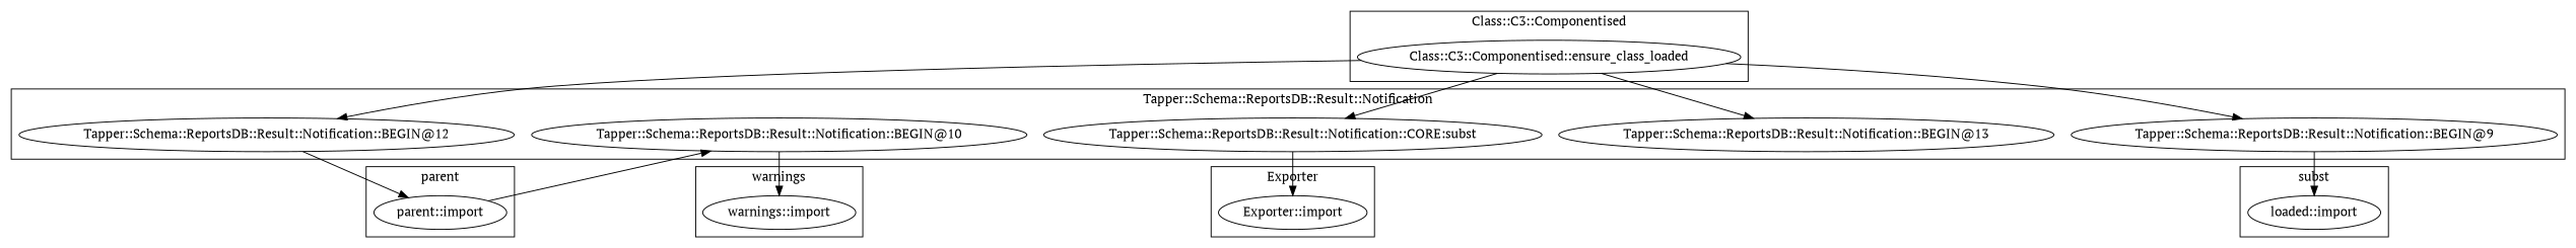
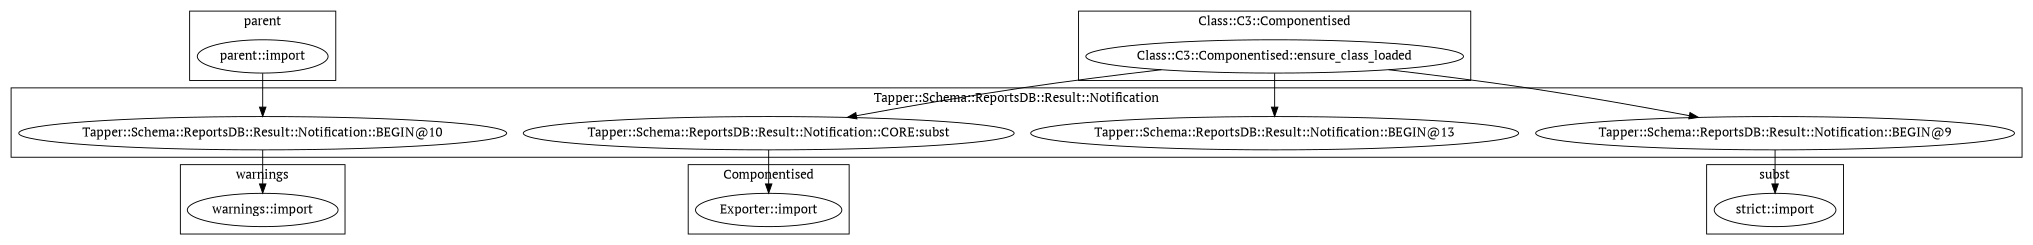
  digraph {
    fontname="PT Serif"
    node [fontname="PT Serif"]
    edge [fontname="PT Serif"]
    "Tapper::Schema::ReportsDB::Result::Notification::BEGIN@13"
-   "Tapper::Schema::ReportsDB::Result::Notification::BEGIN@12"
    "Tapper::Schema::ReportsDB::Result::Notification::BEGIN@10"
    "Tapper::Schema::ReportsDB::Result::Notification::CORE:subst"
    "Tapper::Schema::ReportsDB::Result::Notification::BEGIN@9"
    "parent::import"
    "Exporter::import"
    "Class::C3::Componentised::ensure_class_loaded"
    "warnings::import"
-   "strict::import" [label="loaded::import"]
+   "strict::import"
    subgraph cluster_1 {
      label="Tapper::Schema::ReportsDB::Result::Notification"
      "Tapper::Schema::ReportsDB::Result::Notification::BEGIN@13"
-     "Tapper::Schema::ReportsDB::Result::Notification::BEGIN@12"
      "Tapper::Schema::ReportsDB::Result::Notification::BEGIN@10"
      "Tapper::Schema::ReportsDB::Result::Notification::CORE:subst"
      "Tapper::Schema::ReportsDB::Result::Notification::BEGIN@9"
    }
    subgraph cluster_2 {
      label=parent
      "parent::import"
    }
    subgraph cluster_3 {
-     label=Exporter
+     label=Componentised
      "Exporter::import"
    }
    subgraph cluster_4 {
      label="Class::C3::Componentised"
      "Class::C3::Componentised::ensure_class_loaded"
    }
    subgraph cluster_5 {
      label=warnings
      "warnings::import"
    }
    subgraph cluster_6 {
      label=subst
      "strict::import"
    }
-   "Tapper::Schema::ReportsDB::Result::Notification::BEGIN@12" -> "parent::import"
    "Tapper::Schema::ReportsDB::Result::Notification::BEGIN@10" -> "warnings::import"
    "Tapper::Schema::ReportsDB::Result::Notification::CORE:subst" -> "Exporter::import"
    "Tapper::Schema::ReportsDB::Result::Notification::BEGIN@9" -> "strict::import"
    "parent::import" -> "Tapper::Schema::ReportsDB::Result::Notification::BEGIN@10"
    "Class::C3::Componentised::ensure_class_loaded" -> "Tapper::Schema::ReportsDB::Result::Notification::BEGIN@13"
-   "Class::C3::Componentised::ensure_class_loaded" -> "Tapper::Schema::ReportsDB::Result::Notification::BEGIN@12"
    "Class::C3::Componentised::ensure_class_loaded" -> "Tapper::Schema::ReportsDB::Result::Notification::CORE:subst"
    "Class::C3::Componentised::ensure_class_loaded" -> "Tapper::Schema::ReportsDB::Result::Notification::BEGIN@9"
  }
